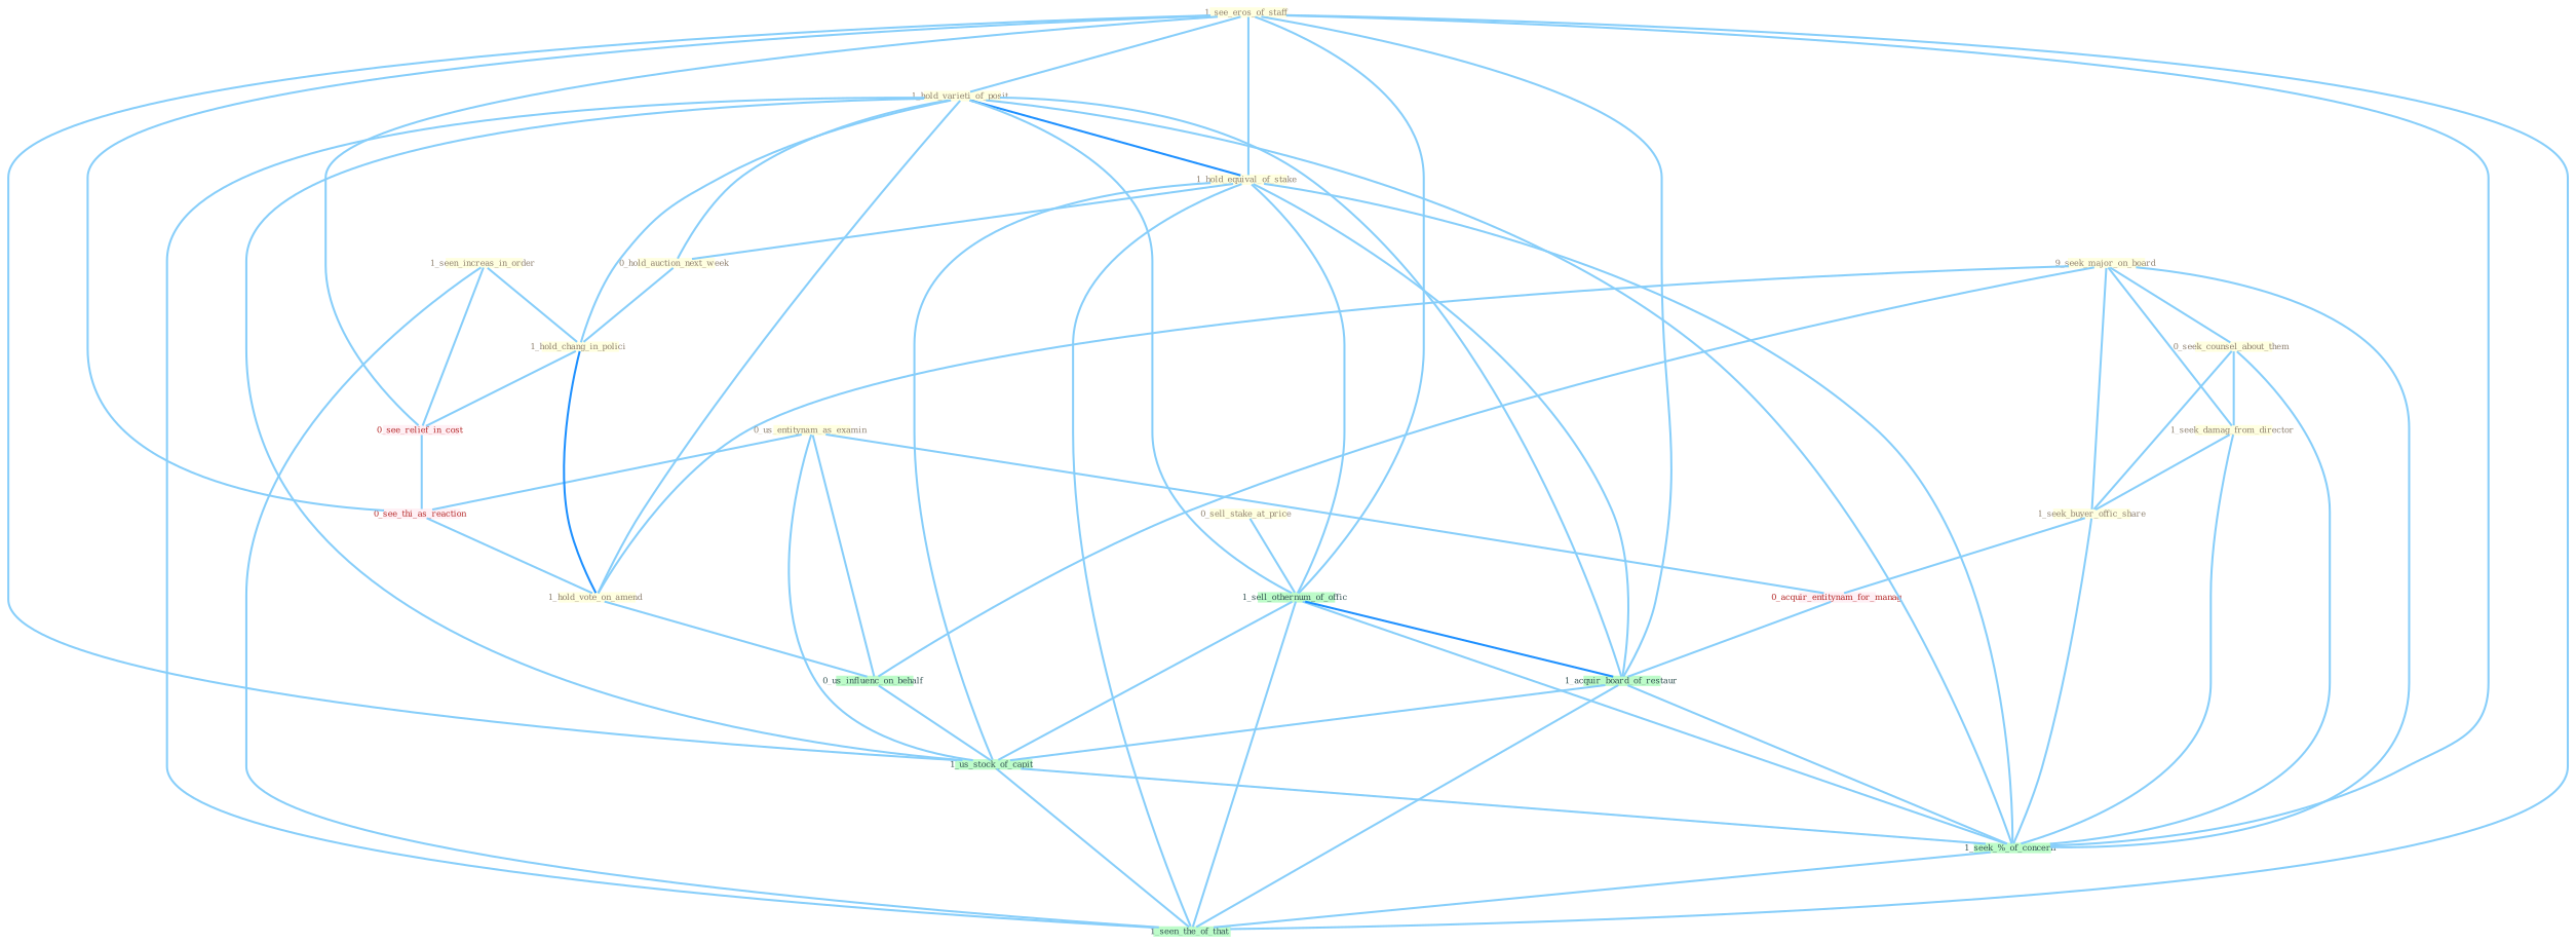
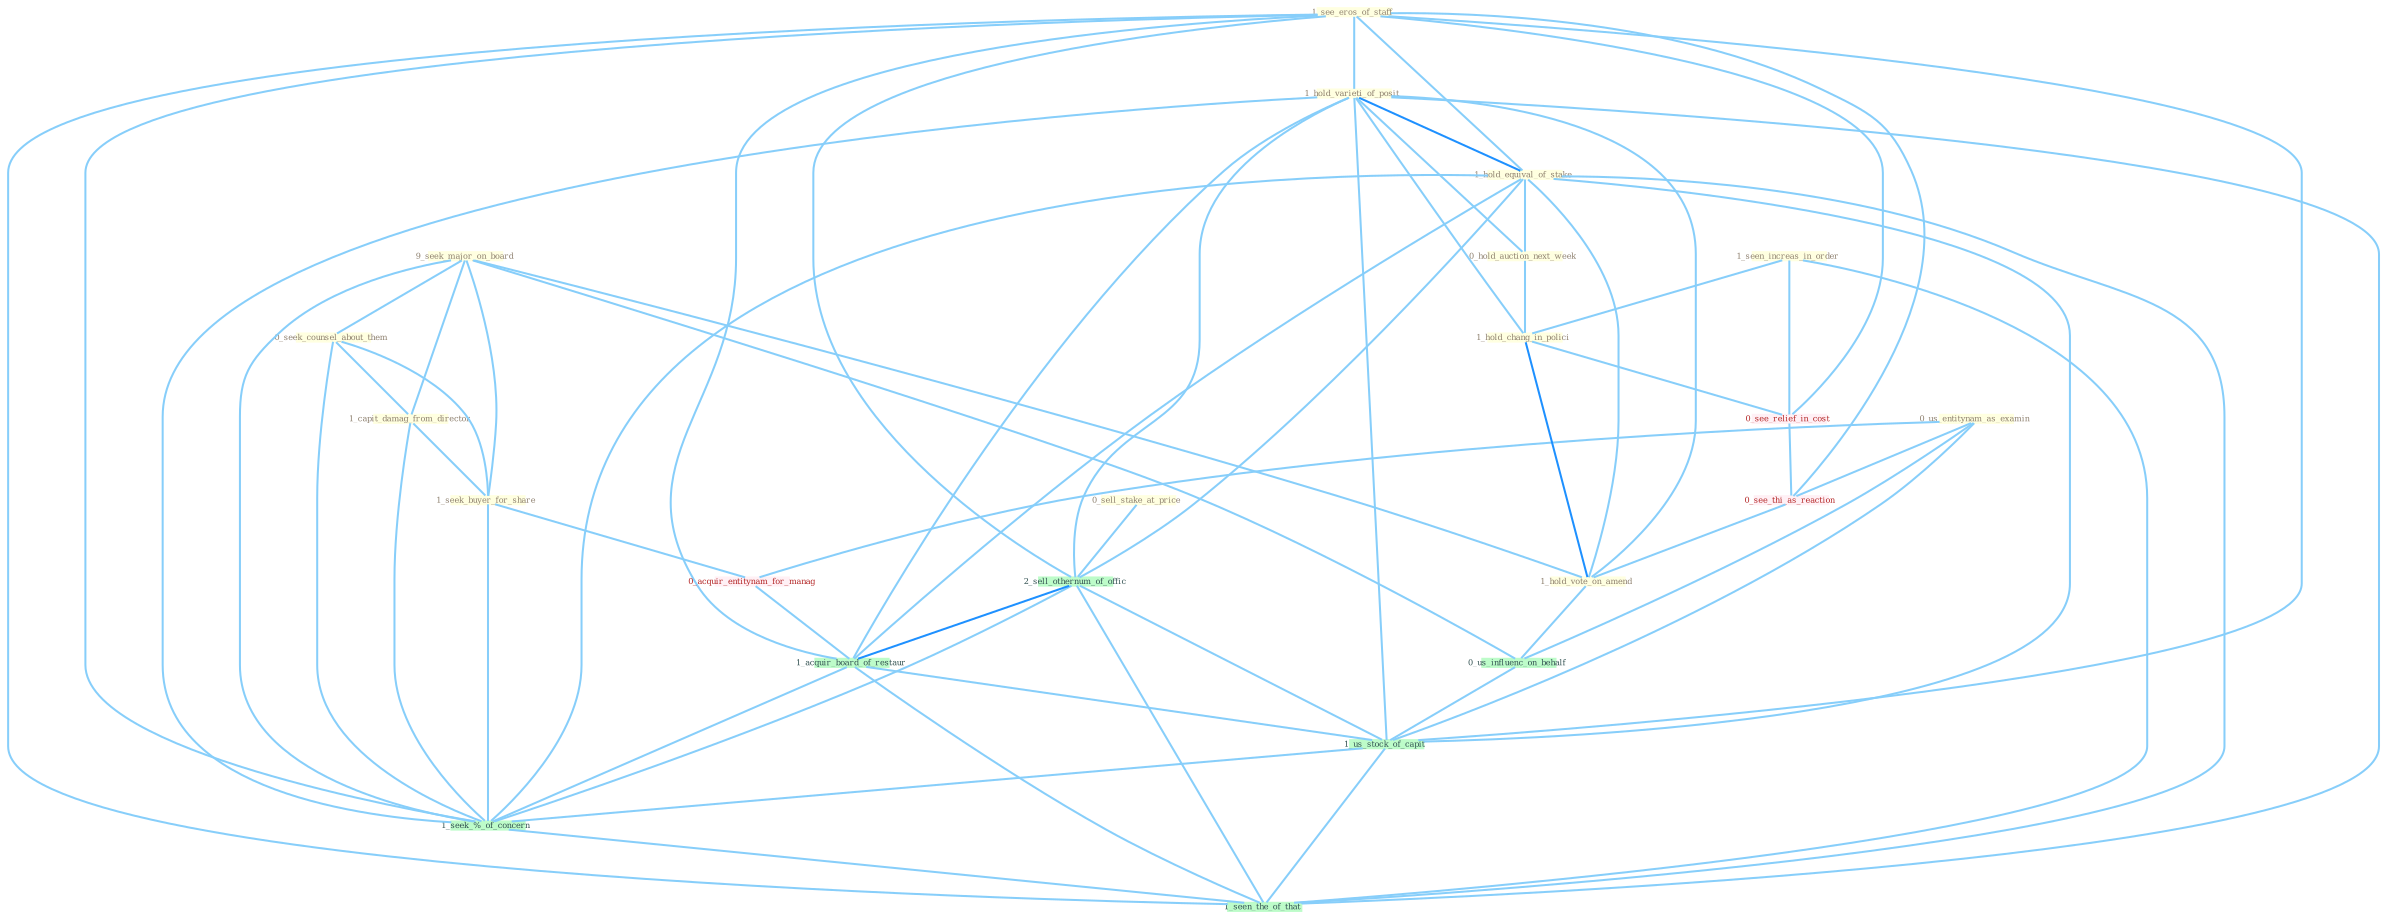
  graph {
    node [color="#ffffe0" fixedsize=true fontcolor="#8b7d6b" fontsize=4 shape=polygon style=filled]
    edge [color="#87cefa" w=1]
    "1_seen_increas_in_order " [height=.06 width=.5]
    n2 [height=.06 label="9_seek_major_on_board" width=.5]
    "0_seek_counsel_about_them " [height=.06 width=.5]
    "1_see_eros_of_staff " [height=.06 width=.5]
    "0_us_entitynam_as_examin " [height=.06 width=.5]
    "0_sell_stake_at_price " [height=.06 width=.5]
    "1_hold_varieti_of_posit " [height=.06 width=.5]
    "1_hold_equival_of_stake " [height=.06 width=.5]
-   "1_seek_damag_from_director " [height=.06 width=.5]
+   "1_seek_damag_from_director " [height=.06 width=.5 label="1_capit_damag_from_director"]
    "0_hold_auction_next_week " [height=.06 width=.5]
    "1_hold_vote_on_amend " [height=.06 width=.5]
    "1_hold_chang_in_polici " [height=.06 width=.5]
-   "1_seek_buyer_for_share " [height=.06 width=.5 label="1_seek_buyer_offic_share"]
+   "1_seek_buyer_for_share " [height=.06 width=.5]
    n14 [color="#fff0f5" fontcolor="#b22222" height=.06 label="0_acquir_entitynam_for_manag" width=.5]
    "0_see_relief_in_cost " [color="#fff0f5" fontcolor="#b22222" height=.06 width=.5]
    "0_see_thi_as_reaction " [color="#fff0f5" fontcolor="#b22222" height=.06 width=.5]
    "1_seen_the_of_that " [color="#BDFCC9" fontcolor="#2f4f4f" height=.06 width=.5]
    "0_us_influenc_on_behalf " [color="#BDFCC9" fontcolor="#2f4f4f" height=.06 width=.5]
    "1_seek_%_of_concern " [color="#BDFCC9" fontcolor="#2f4f4f" height=.06 width=.5]
-   "1_sell_othernum_of_offic " [color="#BDFCC9" fontcolor="#2f4f4f" height=.06 width=.5]
+   "1_sell_othernum_of_offic " [color="#BDFCC9" fontcolor="#2f4f4f" height=.06 width=.5 label="2_sell_othernum_of_offic"]
    n21 [color="#BDFCC9" fontcolor="#2f4f4f" height=.06 label="1_acquir_board_of_restaur" width=.5]
    "1_us_stock_of_capit " [color="#BDFCC9" fontcolor="#2f4f4f" height=.06 width=.5]
    subgraph sub_1 {
      "1_seen_increas_in_order "
      n2
      "0_seek_counsel_about_them "
      "1_see_eros_of_staff "
      "0_us_entitynam_as_examin "
      "0_sell_stake_at_price "
      "1_hold_varieti_of_posit "
      "1_hold_equival_of_stake "
      "1_seek_damag_from_director "
      "0_hold_auction_next_week "
      "1_hold_vote_on_amend "
      "1_hold_chang_in_polici "
      "1_seek_buyer_for_share "
    }
    subgraph sub_2 {
      n14
      "0_see_relief_in_cost "
      "0_see_thi_as_reaction "
    }
    "1_seen_increas_in_order " -- "1_hold_chang_in_polici "
    "1_seen_increas_in_order " -- "0_see_relief_in_cost "
    "1_seen_increas_in_order " -- "1_seen_the_of_that "
    n2 -- "0_seek_counsel_about_them "
    n2 -- "1_seek_damag_from_director "
    n2 -- "1_hold_vote_on_amend "
    n2 -- "1_seek_buyer_for_share "
    n2 -- "0_us_influenc_on_behalf "
    n2 -- "1_seek_%_of_concern "
    "0_seek_counsel_about_them " -- "1_seek_damag_from_director "
    "0_seek_counsel_about_them " -- "1_seek_buyer_for_share "
    "0_seek_counsel_about_them " -- "1_seek_%_of_concern "
    "1_see_eros_of_staff " -- "1_hold_varieti_of_posit "
    "1_see_eros_of_staff " -- "1_hold_equival_of_stake "
    "1_see_eros_of_staff " -- "0_see_relief_in_cost "
    "1_see_eros_of_staff " -- "0_see_thi_as_reaction "
    "1_see_eros_of_staff " -- "1_seen_the_of_that "
    "1_see_eros_of_staff " -- "1_seek_%_of_concern "
    "1_see_eros_of_staff " -- "1_sell_othernum_of_offic "
    "1_see_eros_of_staff " -- n21
    "1_see_eros_of_staff " -- "1_us_stock_of_capit "
    "0_us_entitynam_as_examin " -- n14
    "0_us_entitynam_as_examin " -- "0_see_thi_as_reaction "
    "0_us_entitynam_as_examin " -- "0_us_influenc_on_behalf "
    "0_us_entitynam_as_examin " -- "1_us_stock_of_capit "
    "0_sell_stake_at_price " -- "1_sell_othernum_of_offic "
    "1_hold_varieti_of_posit " -- "1_hold_equival_of_stake " [color="#1e90ff" w=2]
    "1_hold_varieti_of_posit " -- "0_hold_auction_next_week "
    "1_hold_varieti_of_posit " -- "1_hold_vote_on_amend "
    "1_hold_varieti_of_posit " -- "1_hold_chang_in_polici "
    "1_hold_varieti_of_posit " -- "1_seen_the_of_that "
    "1_hold_varieti_of_posit " -- "1_seek_%_of_concern "
    "1_hold_varieti_of_posit " -- "1_sell_othernum_of_offic "
    "1_hold_varieti_of_posit " -- n21
    "1_hold_varieti_of_posit " -- "1_us_stock_of_capit "
    "1_hold_equival_of_stake " -- "0_hold_auction_next_week "
+   "1_hold_equival_of_stake " -- "1_hold_vote_on_amend "
    "1_hold_equival_of_stake " -- "1_seen_the_of_that "
    "1_hold_equival_of_stake " -- "1_seek_%_of_concern "
    "1_hold_equival_of_stake " -- "1_sell_othernum_of_offic "
    "1_hold_equival_of_stake " -- n21
    "1_hold_equival_of_stake " -- "1_us_stock_of_capit "
    "1_seek_damag_from_director " -- "1_seek_buyer_for_share "
    "1_seek_damag_from_director " -- "1_seek_%_of_concern "
    "0_hold_auction_next_week " -- "1_hold_chang_in_polici "
    "1_hold_vote_on_amend " -- "1_hold_chang_in_polici " [color="#1e90ff"]
    "1_hold_vote_on_amend " -- "0_us_influenc_on_behalf "
    "1_hold_chang_in_polici " -- "0_see_relief_in_cost "
    "1_seek_buyer_for_share " -- n14
    "1_seek_buyer_for_share " -- "1_seek_%_of_concern "
    n14 -- n21
    "0_see_relief_in_cost " -- "0_see_thi_as_reaction "
    "0_see_thi_as_reaction " -- "1_hold_vote_on_amend "
    "0_us_influenc_on_behalf " -- "1_us_stock_of_capit "
    "1_seek_%_of_concern " -- "1_seen_the_of_that "
    "1_sell_othernum_of_offic " -- "1_seen_the_of_that "
    "1_sell_othernum_of_offic " -- "1_seek_%_of_concern "
    "1_sell_othernum_of_offic " -- n21 [color="#1e90ff" w=2]
    "1_sell_othernum_of_offic " -- "1_us_stock_of_capit "
    n21 -- "1_seen_the_of_that "
    n21 -- "1_seek_%_of_concern "
    n21 -- "1_us_stock_of_capit "
    "1_us_stock_of_capit " -- "1_seen_the_of_that "
    "1_us_stock_of_capit " -- "1_seek_%_of_concern "
  }
